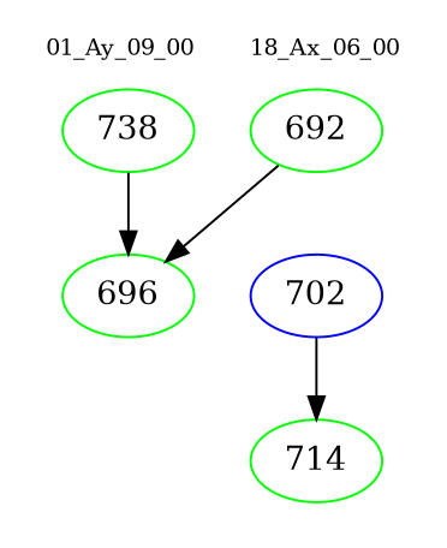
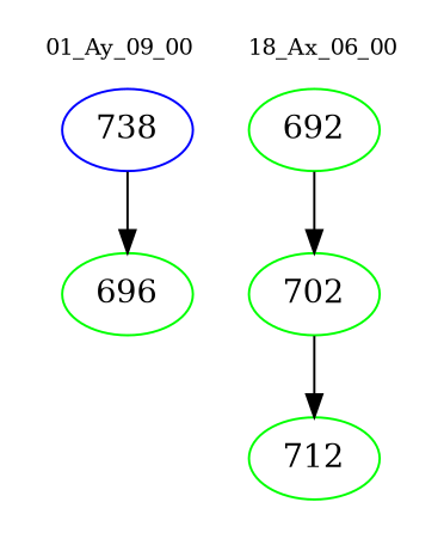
  digraph {
    node [color=green]
    edge [color=black]
-   n1 [label=738]
+   n1 [color=blue label=738]
    n2 [label=696]
    n3 [label=692]
-   n4 [color=blue label=702]
-   n5 [label=714]
+   n4 [label=702]
+   n5 [label=712]
    subgraph cluster_1 {
      color=white
      fontsize=10
      label="01_Ay_09_00"
      n1
      n2
    }
    subgraph cluster_2 {
      color=white
      fontsize=10
      label="18_Ax_06_00"
      n3
      n4
      n5
    }
    n1 -> n2
-   n3 -> n2
+   n3 -> n4
    n4 -> n5
  }
